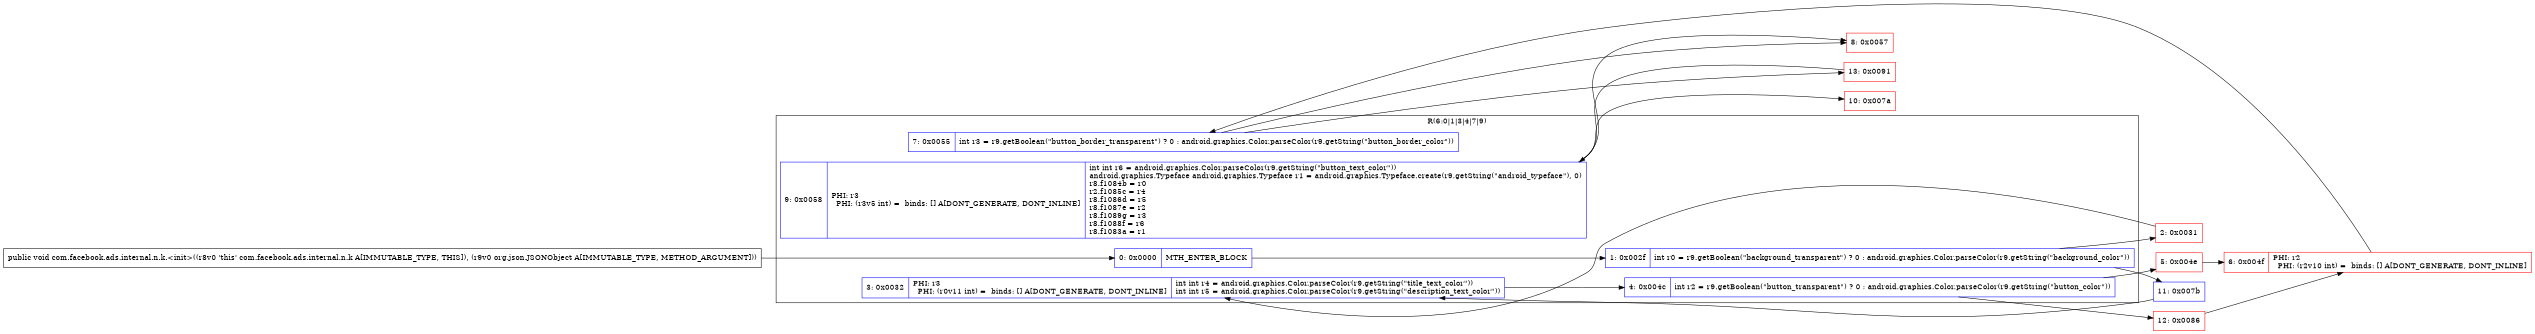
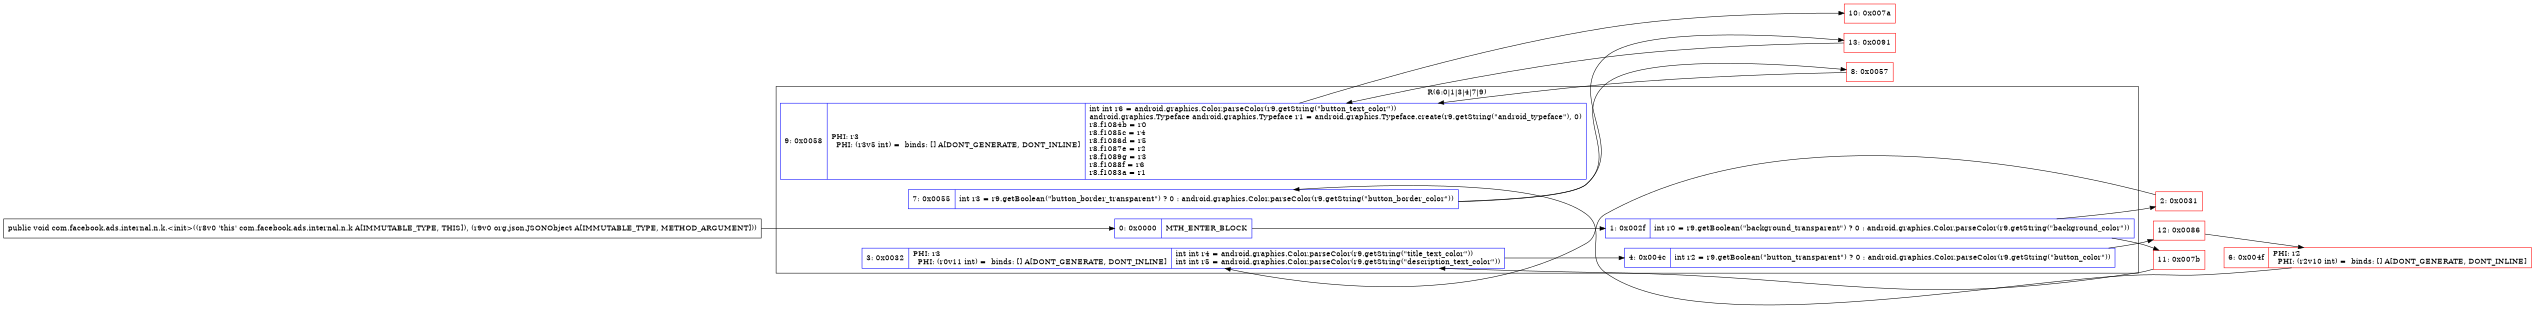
  digraph {
    rankdir=LR
    node [color=red shape=record]
    n1 [color=blue label="{0\:\ 0x0000|MTH_ENTER_BLOCK\l}"]
    n2 [color=blue label="{1\:\ 0x002f|int r0 = r9.getBoolean(\"background_transparent\") ? 0 : android.graphics.Color.parseColor(r9.getString(\"background_color\"))\l}"]
    n3 [color=blue label="{3\:\ 0x0032|PHI: r3 \l  PHI: (r0v11 int) =  binds: [] A[DONT_GENERATE, DONT_INLINE]\l|int int r4 = android.graphics.Color.parseColor(r9.getString(\"title_text_color\"))\lint int r5 = android.graphics.Color.parseColor(r9.getString(\"description_text_color\"))\l}"]
    n4 [color=blue label="{4\:\ 0x004c|int r2 = r9.getBoolean(\"button_transparent\") ? 0 : android.graphics.Color.parseColor(r9.getString(\"button_color\"))\l}"]
    n5 [color=blue label="{7\:\ 0x0055|int r3 = r9.getBoolean(\"button_border_transparent\") ? 0 : android.graphics.Color.parseColor(r9.getString(\"button_border_color\"))\l}"]
-   n6 [color=blue label="{9\:\ 0x0058|PHI: r3 \l  PHI: (r3v5 int) =  binds: [] A[DONT_GENERATE, DONT_INLINE]\l|int int r6 = android.graphics.Color.parseColor(r9.getString(\"button_text_color\"))\landroid.graphics.Typeface android.graphics.Typeface r1 = android.graphics.Typeface.create(r9.getString(\"android_typeface\"), 0)\lr8.f1084b = r0\lr2.f1085c = r4\lr8.f1086d = r5\lr8.f1087e = r2\lr8.f1089g = r3\lr8.f1088f = r6\lr8.f1083a = r1\l}"]
+   n6 [color=blue label="{9\:\ 0x0058|PHI: r3 \l  PHI: (r3v5 int) =  binds: [] A[DONT_GENERATE, DONT_INLINE]\l|int int r6 = android.graphics.Color.parseColor(r9.getString(\"button_text_color\"))\landroid.graphics.Typeface android.graphics.Typeface r1 = android.graphics.Typeface.create(r9.getString(\"android_typeface\"), 0)\lr8.f1084b = r0\lr8.f1085c = r4\lr8.f1086d = r5\lr8.f1087e = r2\lr8.f1089g = r3\lr8.f1088f = r6\lr8.f1083a = r1\l}"]
    n7 [label="{2\:\ 0x0031}"]
-   n8 [color=blue label="{11\:\ 0x007b}"]
-   n9 [label="{5\:\ 0x004e}"]
+   n8 [label="{11\:\ 0x007b}"]
    n10 [label="{12\:\ 0x0086}"]
    n11 [label="{8\:\ 0x0057}"]
    n12 [label="{13\:\ 0x0091}"]
    n13 [label="{10\:\ 0x007a}"]
    n14 [label="{6\:\ 0x004f|PHI: r2 \l  PHI: (r2v10 int) =  binds: [] A[DONT_GENERATE, DONT_INLINE]\l}"]
    n15 [label="{public void com.facebook.ads.internal.n.k.\<init\>((r8v0 'this' com.facebook.ads.internal.n.k A[IMMUTABLE_TYPE, THIS]), (r9v0 org.json.JSONObject A[IMMUTABLE_TYPE, METHOD_ARGUMENT])) }" color=""]
    subgraph cluster_1 {
      label="R(6:0|1|3|4|7|9)"
      n1
      n2
      n3
      n4
      n5
      n6
    }
    n1 -> n2
    n2 -> n7
    n2 -> n8
    n3 -> n4
-   n4 -> n9
    n4 -> n10
    n5 -> n11
    n5 -> n12
    n6 -> n13
    n7 -> n3
    n8 -> n3
-   n9 -> n14
    n10 -> n14
-   n6 -> n11
+   n11 -> n6
    n12 -> n6
    n14 -> n5
    n15 -> n1
  }
